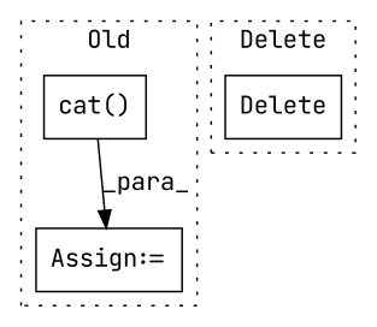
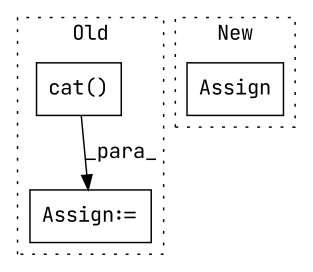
  digraph {
    fontname="JetBrains Mono"
    node [shape=box fontname="JetBrains Mono"]
    n1 [a=75 l="10,1" label="cat()" s="14312,14356"]
    n2 [a=68 l=3 label="Assign:=" s=14309]
-   n3 [a=101 l=114 label=Delete s=14571]
+   n3 [a=101 l=114 label=Assign s=14571]
    subgraph cluster_1 {
      label=Old
      style=dotted
      n1
      n2
    }
    subgraph cluster_2 {
-     label=Delete
+     label=New
      style=dotted
      n3
    }
    n1 -> n2 [label=_para_ fontname="JetBrains Mono"]
  }
